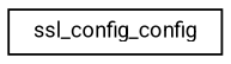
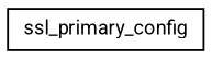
  digraph {
    rankdir=LR
    fontname=Roboto
-   n1 [color=black fillcolor=white fontname=Roboto fontsize=10 height=0.2 label=ssl_config_config shape=record style=filled width=0.4]
+   n1 [color=black fillcolor=white fontname=Roboto fontsize=10 height=0.2 label=ssl_primary_config shape=record style=filled width=0.4]
  }
